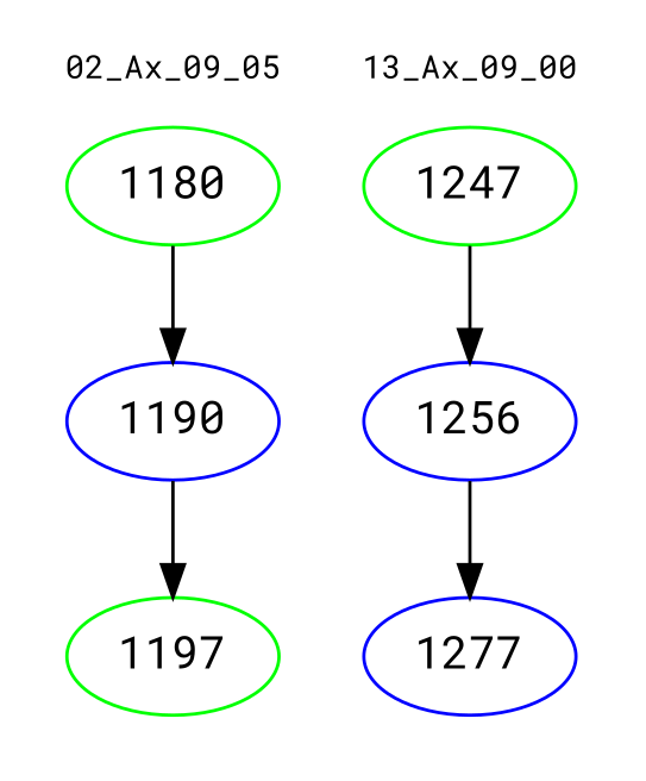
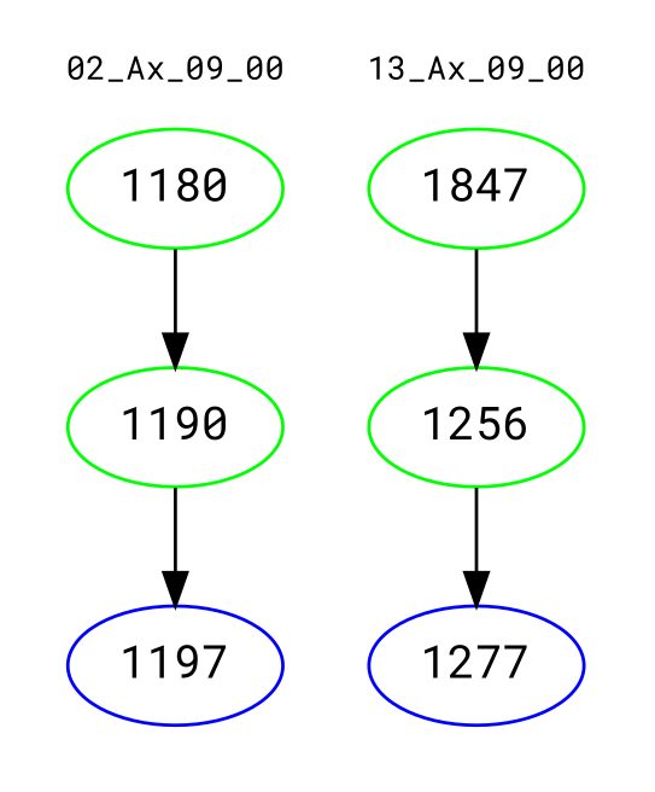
  digraph {
    fontname="Roboto Mono"
    node [color=blue fontname="Roboto Mono"]
    edge [color=black fontname="Roboto Mono"]
    n1 [color=green label=1180]
-   n2 [label=1190]
-   n3 [color=green label=1197]
-   n4 [color=green label=1247]
-   n5 [label=1256]
+   n2 [color=green label=1190]
+   n3 [label=1197]
+   n4 [color=green label=1847]
+   n5 [color=green label=1256]
    n6 [label=1277]
    subgraph cluster_1 {
      color=white
      fontsize=10
-     label="02_Ax_09_05"
+     label="02_Ax_09_00"
      n1
      n2
      n3
    }
    subgraph cluster_2 {
      color=white
      fontsize=10
      label="13_Ax_09_00"
      n4
      n5
      n6
    }
    n1 -> n2
    n2 -> n3
    n4 -> n5
    n5 -> n6
  }
